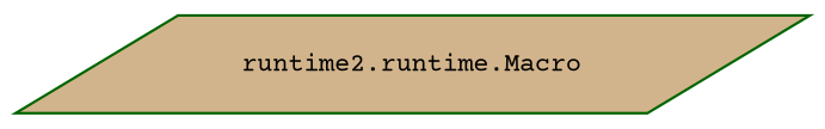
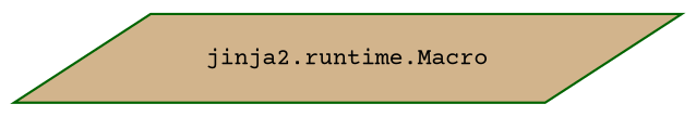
  digraph {
    rankdir=TB
    fontname="Courier Prime"
-   n1 [color=darkgreen fillcolor=tan fontname="Courier Prime" fontsize=10 height=0.2 label="runtime2.runtime.Macro" shape=parallelogram style=filled width=0.4]
+   n1 [color=darkgreen fillcolor=tan fontname="Courier Prime" fontsize=10 height=0.2 label="jinja2.runtime.Macro" shape=parallelogram style=filled width=0.4]
  }
